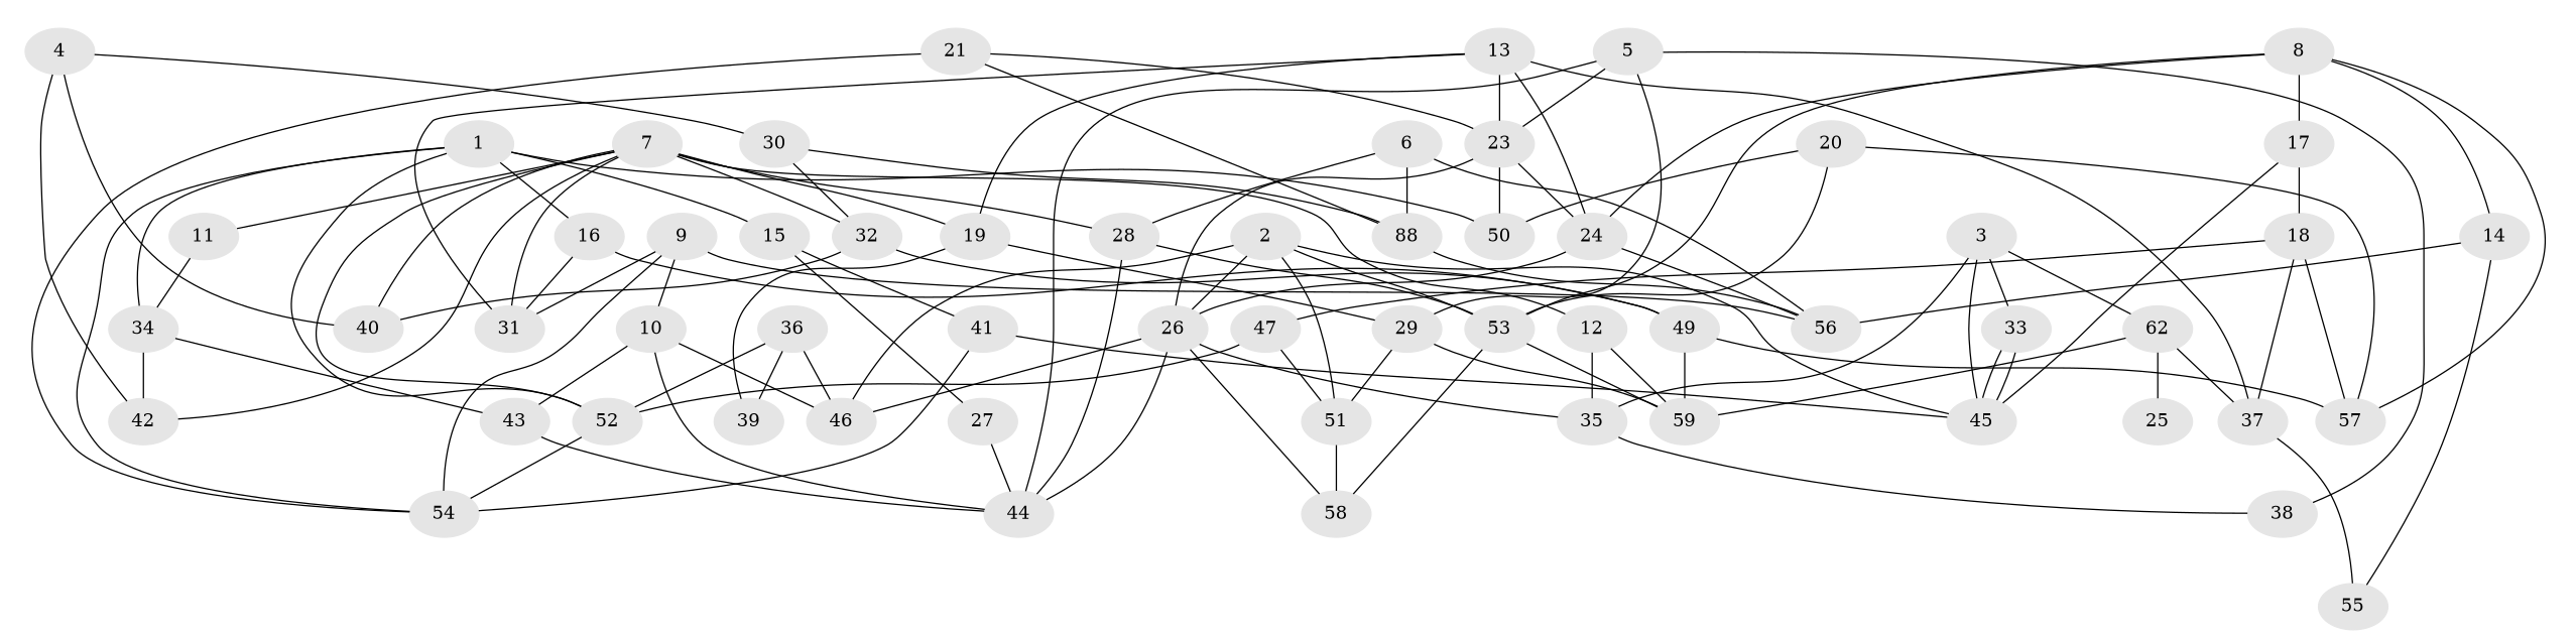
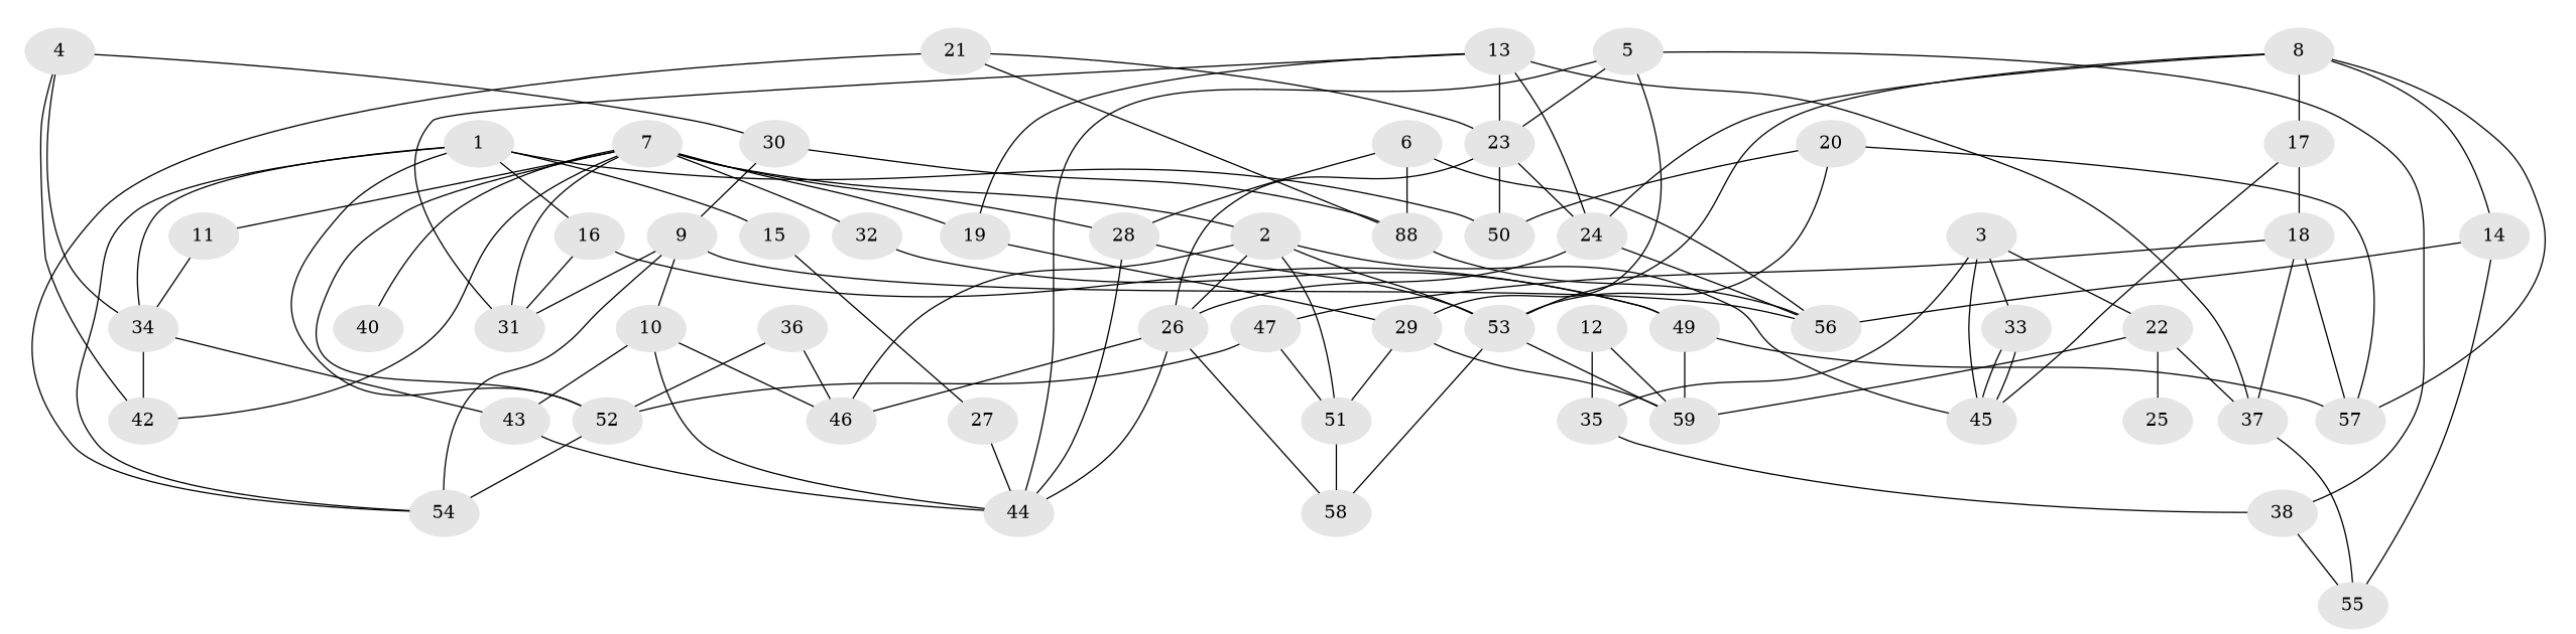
  graph {
    node [color=gray90 style=filled]
    1
    15
    16
    34
    50
    54
    52
    27
-   41
    31
    49
    42
    43
    2
    26
    45
    46
    51
    53
    35
    44
    58
    3
-   22 [label=62]
+   22
    33
    59
    25
    37
    38
    4
    30
    40
    19
    29
-   39
    n36 [label=88]
    32
    5
    23
    24
    55
    6
    28
    56
    7
    11
    12
    8
    14
    17
    57
    18
    9
    10
    13
    47
    20
    21
    36
    1 -- 15
    1 -- 16
    1 -- 34
    1 -- 50
    1 -- 54
    1 -- 52
    15 -- 27
-   15 -- 41
    16 -- 31
    16 -- 49
    34 -- 42
    34 -- 43
    52 -- 54
    27 -- 44
-   41 -- 54
-   41 -- 45
    49 -- 59
    49 -- 57
    43 -- 44
    2 -- 26
    2 -- 45
    2 -- 46
    2 -- 51
    2 -- 53
    26 -- 46
-   26 -- 35
    26 -- 44
    26 -- 58
    51 -- 58
    53 -- 58
    53 -- 59
    35 -- 38
    3 -- 45
    3 -- 35
    3 -- 22
    3 -- 33
    22 -- 59
    22 -- 25
    22 -- 37
    33 -- 45
    33 -- 45
    37 -- 55
+   38 -- 55
    4 -- 42
    4 -- 30
-   4 -- 40
+   4 -- 34
    30 -- n36
-   30 -- 32
+   30 -- 9
    19 -- 29
-   19 -- 39
    29 -- 51
    29 -- 59
    n36 -- 56
    32 -- 49
-   32 -- 40
    5 -- 44
    5 -- 38
    5 -- 29
    5 -- 23
    23 -- 50
    23 -- 26
    23 -- 24
    24 -- 26
    24 -- 56
    6 -- n36
    6 -- 28
    6 -- 56
    28 -- 53
    28 -- 44
    7 -- 52
    7 -- 31
    7 -- 42
    7 -- 40
    7 -- 19
    7 -- 32
    7 -- 28
    7 -- 11
-   7 -- 12
+   7 -- 2
    11 -- 34
    12 -- 35
    12 -- 59
    8 -- 53
    8 -- 24
    8 -- 14
    8 -- 17
    8 -- 57
    14 -- 55
    14 -- 56
    17 -- 45
    17 -- 18
    18 -- 37
    18 -- 57
    18 -- 47
    9 -- 54
    9 -- 31
    9 -- 56
    9 -- 10
    10 -- 43
    10 -- 46
    10 -- 44
    13 -- 31
    13 -- 37
    13 -- 19
    13 -- 23
    13 -- 24
    47 -- 52
    47 -- 51
    20 -- 50
    20 -- 53
    20 -- 57
    21 -- 54
    21 -- n36
    21 -- 23
    36 -- 52
    36 -- 46
-   36 -- 39
  }
